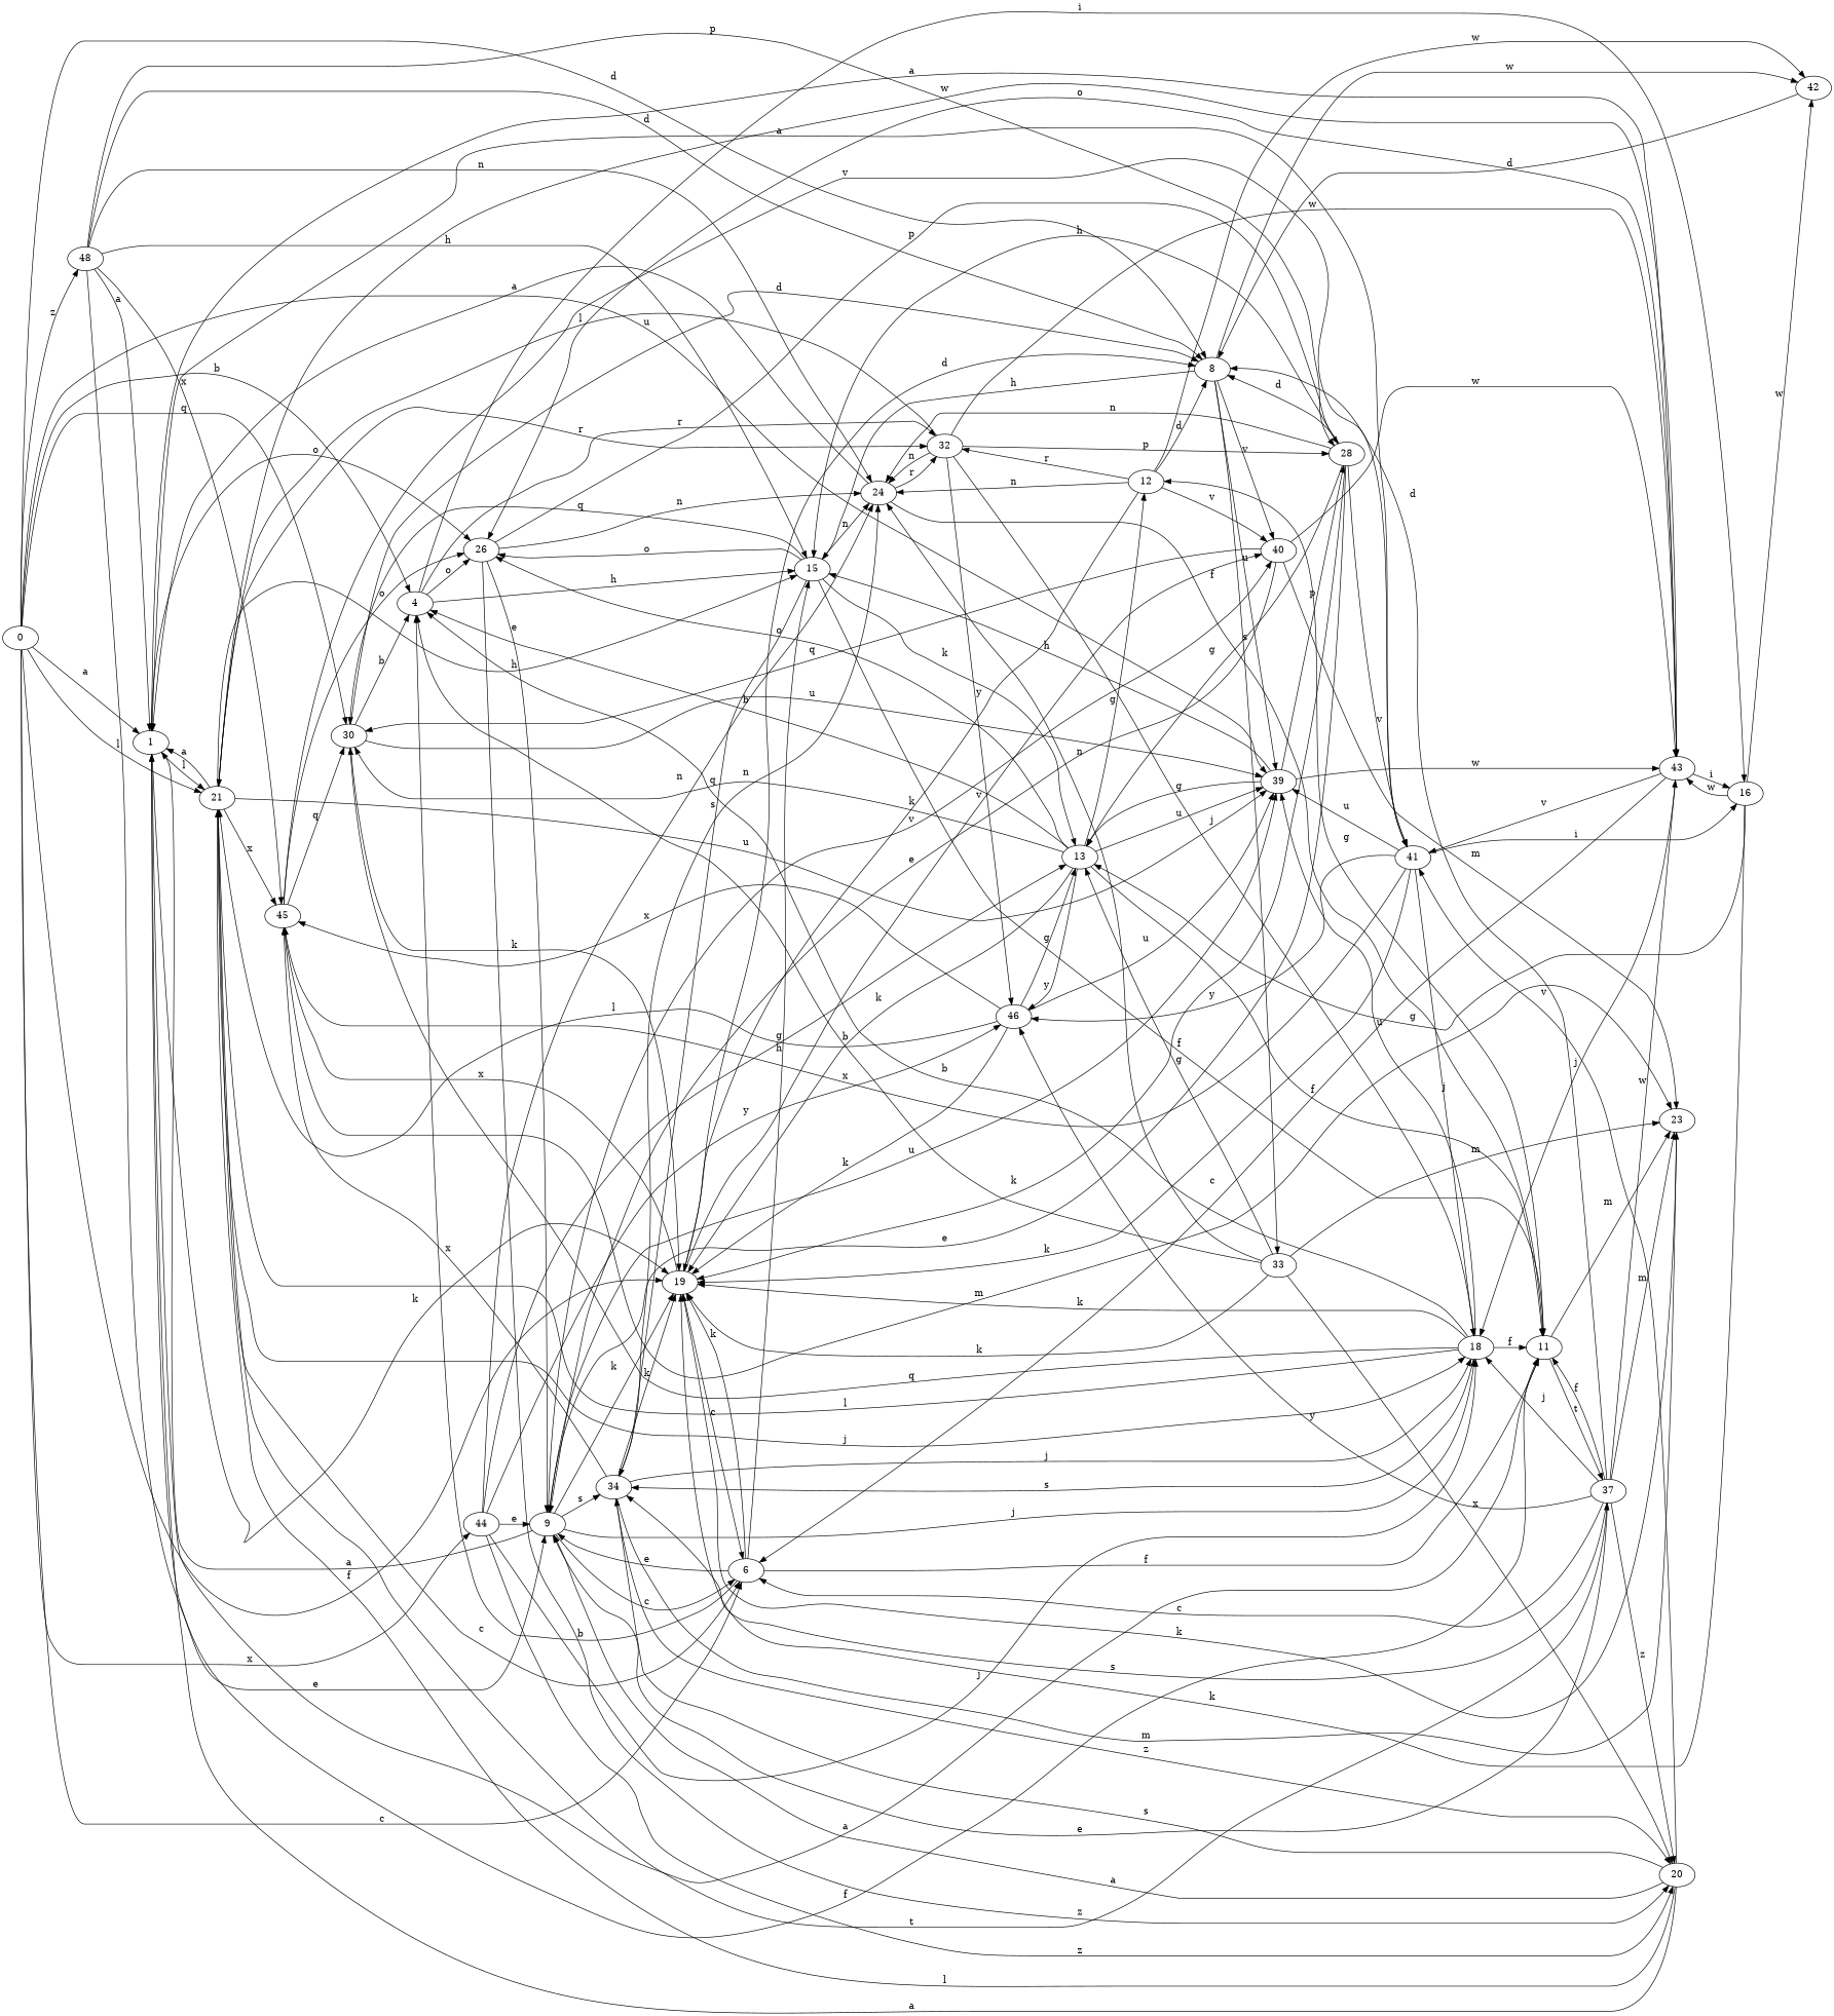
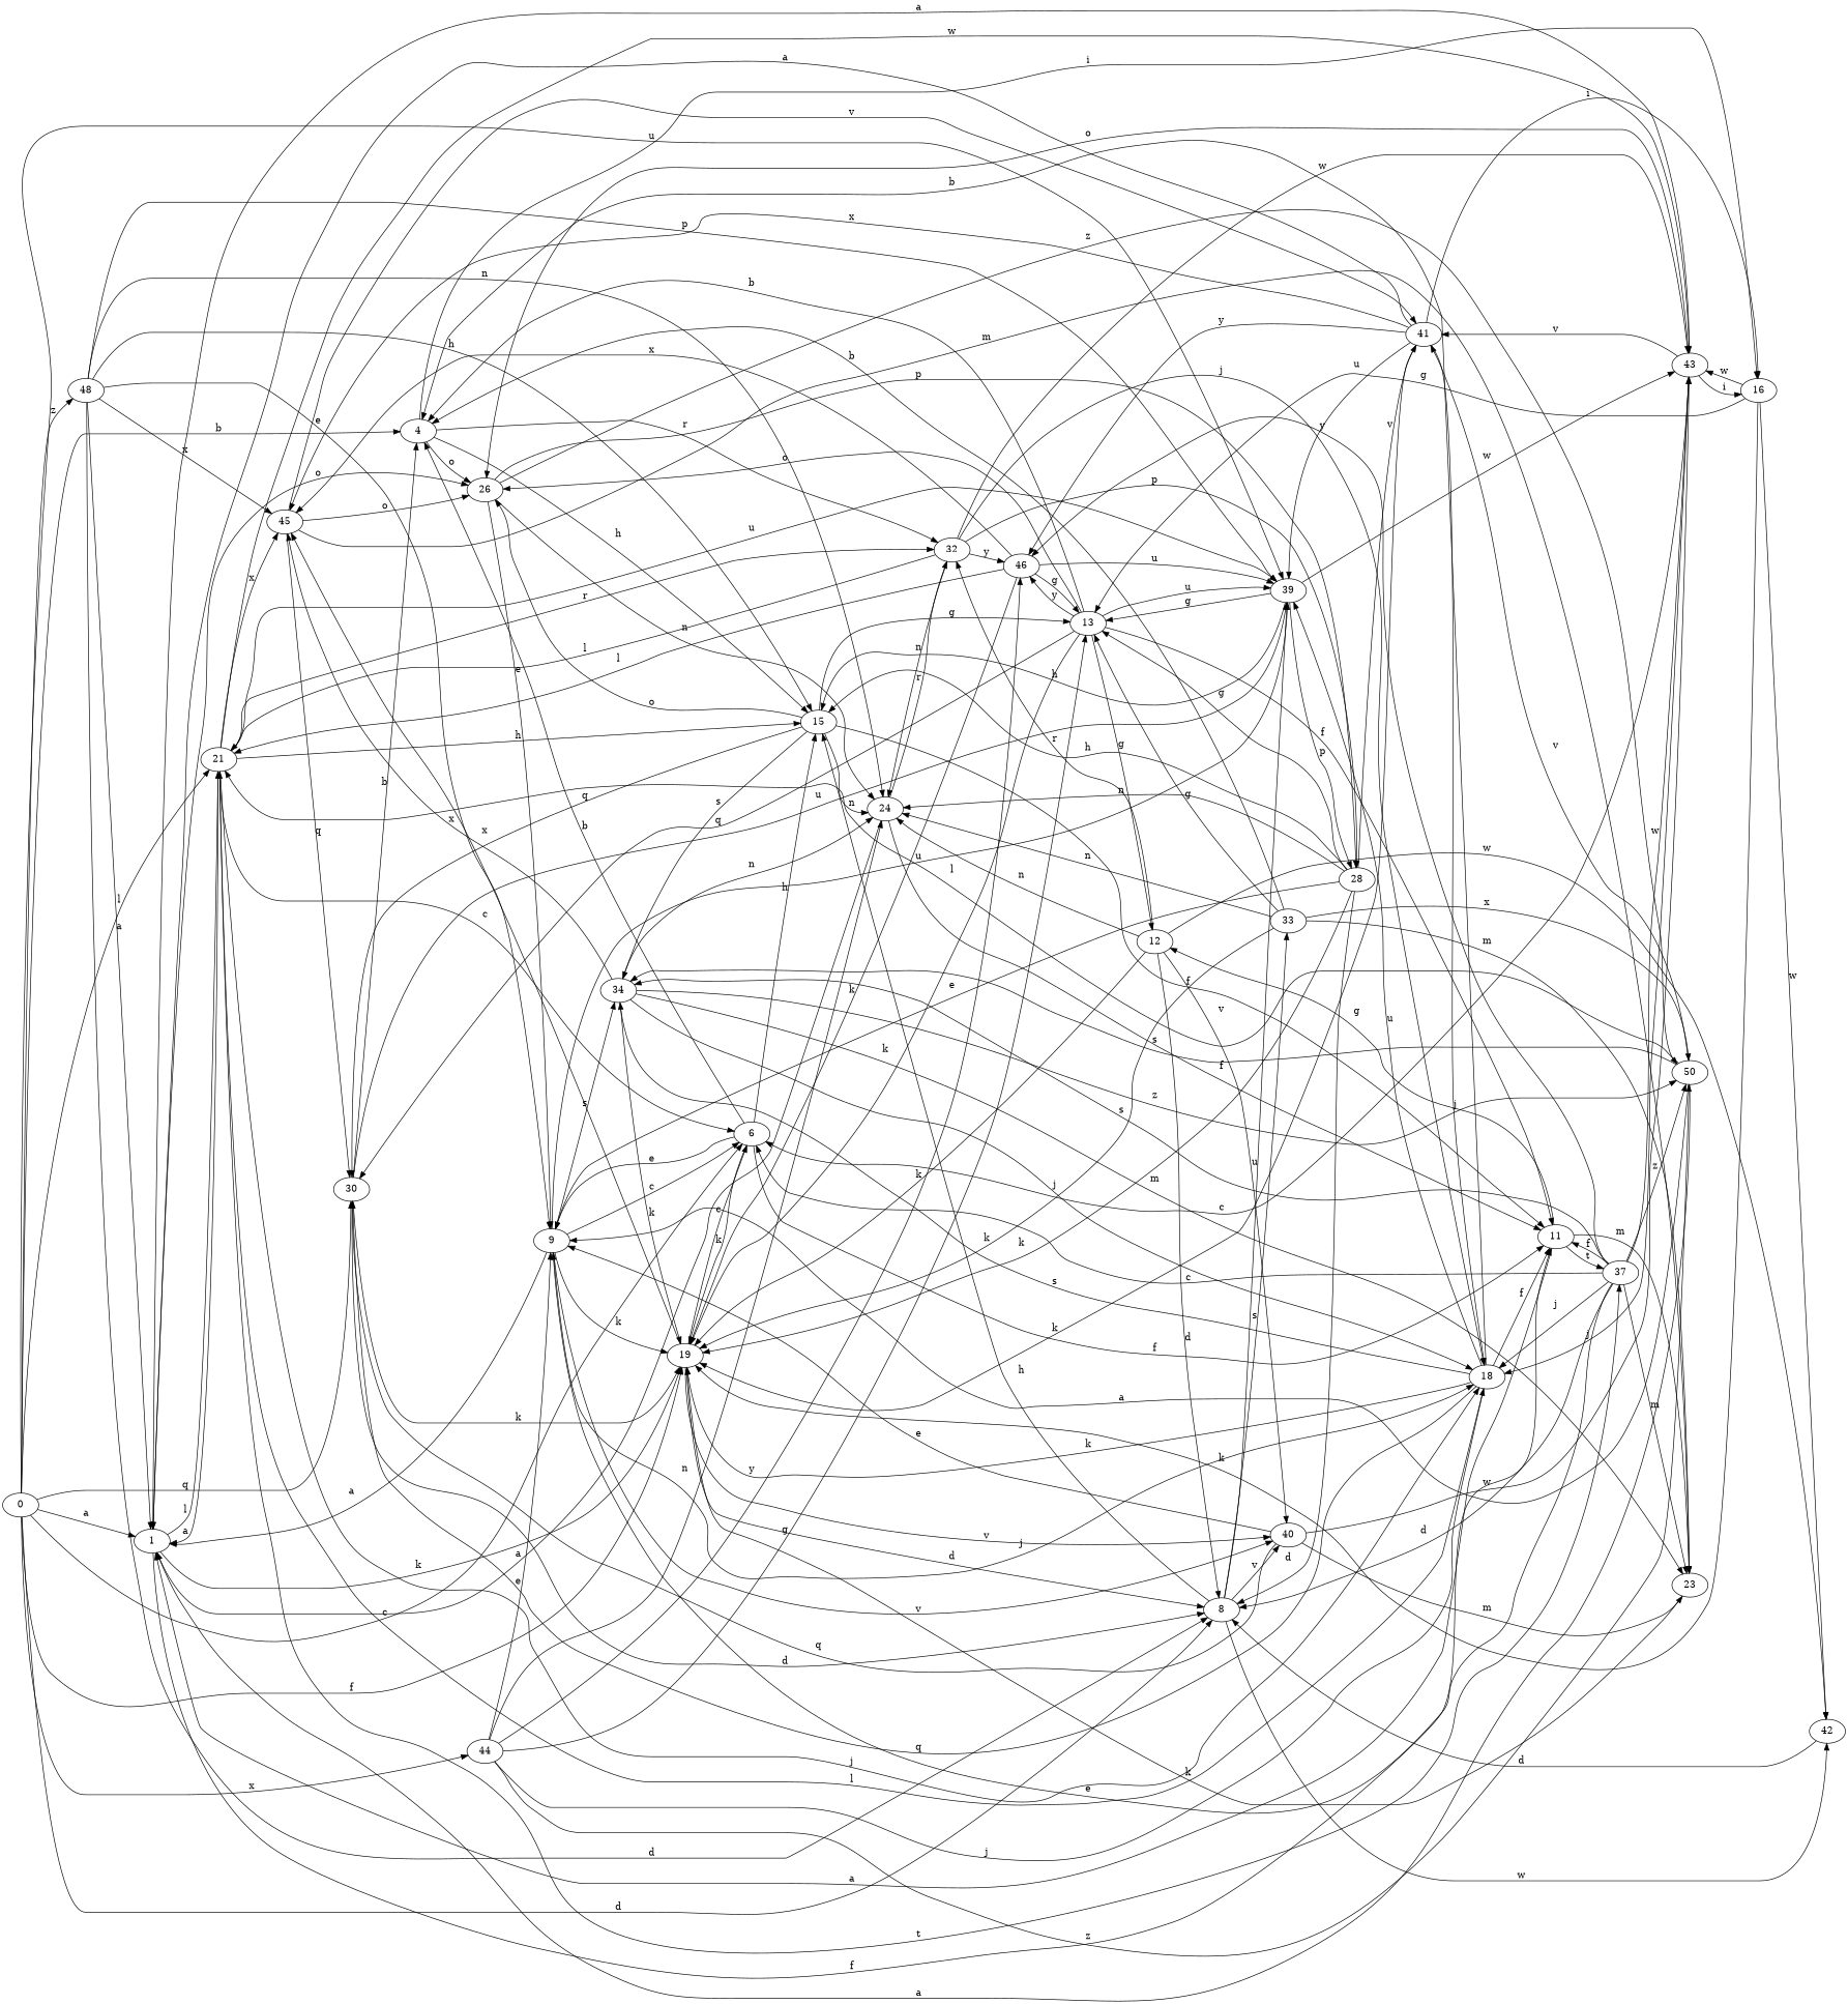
  strict digraph {
    rankdir=LR
    0
    1
    4
    6
    8
    21
    30
    39
    44
    48
    19
    11
    26
    15
    16
    32
    9
    33
    40
    42
    12
    23
    37
    18
    43
    45
    13
    28
    24
-   50 [label=20]
+   50
    46
    34
    41
    0 -> 1 [label=a]
    0 -> 4 [label=b]
    0 -> 6 [label=c]
    0 -> 8 [label=d]
    0 -> 21 [label=l]
    0 -> 30 [label=q]
    0 -> 39 [label=u]
    0 -> 44 [label=x]
    0 -> 48 [label=z]
    0 -> 19 [label=f]
    1 -> 21 [label=l]
    1 -> 19 [label=k]
    1 -> 11 [label=f]
    1 -> 26 [label=o]
    4 -> 26 [label=o]
    4 -> 15 [label=h]
    4 -> 16 [label=i]
    4 -> 32 [label=r]
    6 -> 4 [label=b]
    6 -> 19 [label=k]
    6 -> 11 [label=f]
    6 -> 15 [label=h]
    6 -> 9 [label=e]
    8 -> 39 [label=u]
    8 -> 15 [label=h]
    8 -> 33 [label=s]
    8 -> 40 [label=v]
    8 -> 42 [label=w]
    21 -> 1 [label=a]
    21 -> 6 [label=c]
    21 -> 39 [label=u]
    21 -> 15 [label=h]
    21 -> 32 [label=r]
    21 -> 37 [label=t]
    21 -> 18 [label=j]
    21 -> 43 [label=w]
    21 -> 45 [label=x]
    30 -> 4 [label=b]
    30 -> 8 [label=d]
    30 -> 39 [label=u]
    30 -> 19 [label=k]
    39 -> 15 [label=h]
    39 -> 43 [label=w]
    39 -> 13 [label=g]
    39 -> 28 [label=p]
    44 -> 9 [label=e]
    44 -> 18 [label=j]
    44 -> 13 [label=g]
    44 -> 24 [label=n]
    44 -> 50 [label=z]
    44 -> 46 [label=y]
    48 -> 1 [label=a]
    48 -> 8 [label=d]
    48 -> 15 [label=h]
    48 -> 9 [label=e]
    48 -> 45 [label=x]
-   48 -> 28 [label=p]
+   48 -> 39 [label=p]
    48 -> 24 [label=n]
    19 -> 6 [label=c]
    19 -> 8 [label=d]
    19 -> 40 [label=v]
    19 -> 45 [label=x]
    11 -> 1 [label=a]
    11 -> 12 [label=g]
    11 -> 23 [label=m]
    11 -> 37 [label=t]
    26 -> 9 [label=e]
    26 -> 28 [label=p]
    26 -> 24 [label=n]
    26 -> 50 [label=z]
    15 -> 30 [label=q]
    15 -> 11 [label=f]
    15 -> 26 [label=o]
-   15 -> 13 [label=k]
+   15 -> 13 [label=g]
    15 -> 24 [label=n]
    15 -> 34 [label=s]
    16 -> 19 [label=k]
    16 -> 42 [label=w]
    16 -> 43 [label=w]
    16 -> 13 [label=g]
    32 -> 21 [label=l]
    32 -> 18 [label=j]
    32 -> 43 [label=w]
    32 -> 28 [label=p]
    32 -> 24 [label=n]
    32 -> 46 [label=y]
    9 -> 1 [label=a]
    9 -> 6 [label=c]
    9 -> 39 [label=u]
    9 -> 19 [label=k]
    9 -> 40 [label=v]
    9 -> 18 [label=j]
    9 -> 34 [label=s]
    33 -> 4 [label=b]
    33 -> 19 [label=k]
    33 -> 23 [label=m]
    33 -> 13 [label=g]
    33 -> 24 [label=n]
    33 -> 50 [label=x]
    40 -> 30 [label=q]
    40 -> 9 [label=e]
    40 -> 23 [label=m]
    40 -> 43 [label=w]
    42 -> 8 [label=d]
    12 -> 8 [label=d]
    12 -> 19 [label=k]
    12 -> 32 [label=r]
    12 -> 40 [label=v]
    12 -> 42 [label=w]
    12 -> 24 [label=n]
    23 -> 19 [label=k]
    37 -> 6 [label=c]
    37 -> 8 [label=d]
    37 -> 11 [label=f]
    37 -> 9 [label=e]
    37 -> 23 [label=m]
    37 -> 18 [label=j]
    37 -> 43 [label=w]
    37 -> 50 [label=z]
    37 -> 46 [label=y]
    37 -> 34 [label=s]
    18 -> 4 [label=b]
    18 -> 21 [label=l]
    18 -> 30 [label=q]
    18 -> 39 [label=u]
    18 -> 19 [label=k]
    18 -> 11 [label=f]
    18 -> 34 [label=s]
    43 -> 1 [label=a]
    43 -> 6 [label=c]
    43 -> 26 [label=o]
    43 -> 16 [label=i]
    43 -> 18 [label=j]
    43 -> 41 [label=v]
    45 -> 30 [label=q]
    45 -> 26 [label=o]
    45 -> 23 [label=m]
    45 -> 41 [label=v]
    13 -> 4 [label=b]
    13 -> 30 [label=q]
    13 -> 39 [label=u]
    13 -> 19 [label=k]
    13 -> 11 [label=f]
    13 -> 26 [label=o]
    13 -> 12 [label=g]
    13 -> 46 [label=y]
    28 -> 8 [label=d]
    28 -> 19 [label=k]
    28 -> 15 [label=h]
    28 -> 9 [label=e]
    28 -> 13 [label=g]
    28 -> 24 [label=n]
    28 -> 41 [label=v]
    24 -> 1 [label=a]
    24 -> 11 [label=f]
    24 -> 32 [label=r]
    50 -> 1 [label=a]
    50 -> 21 [label=l]
    50 -> 9 [label=a]
    50 -> 34 [label=s]
    50 -> 41 [label=v]
    46 -> 21 [label=l]
    46 -> 39 [label=u]
    46 -> 19 [label=k]
    46 -> 45 [label=x]
    46 -> 13 [label=g]
    34 -> 19 [label=k]
    34 -> 23 [label=m]
    34 -> 18 [label=j]
    34 -> 45 [label=x]
    34 -> 24 [label=n]
    34 -> 50 [label=z]
    41 -> 1 [label=a]
    41 -> 39 [label=u]
    41 -> 19 [label=k]
    41 -> 16 [label=i]
    41 -> 18 [label=j]
    41 -> 45 [label=x]
    41 -> 46 [label=y]
  }
